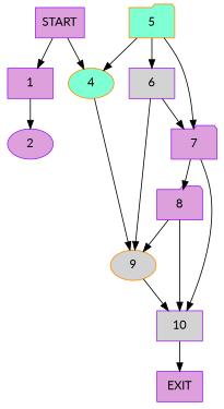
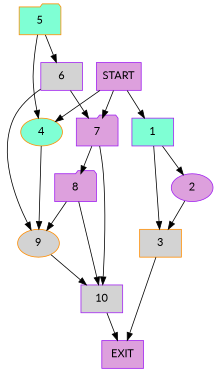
  digraph {
    fontname=Lato
    node [color=purple fillcolor=plum fontname=Lato shape=box style=filled]
    edge [fontname=Lato]
    n1 [label=START]
-   1
+   1 [fillcolor=aquamarine]
    4 [color=darkorange fillcolor=aquamarine shape=ellipse]
    2 [shape=ellipse]
+   3 [color=darkorange fillcolor=lightgrey]
    9 [color=darkorange fillcolor=lightgrey shape=ellipse]
    n7 [label=EXIT]
    5 [color=darkorange fillcolor=aquamarine shape=folder]
    6 [fillcolor=lightgrey]
    7 [shape=folder]
    10 [fillcolor=lightgrey]
    8 [shape=folder]
    n1 -> 1
    n1 -> 4
    1 -> 2
+   1 -> 3
    4 -> 9
+   2 -> 3
+   3 -> n7
    9 -> 10
    5 -> 4
    5 -> 6
-   5 -> 7
+   n1 -> 7
    6 -> 9
    6 -> 7
    7 -> 10
    7 -> 8
    10 -> n7
    8 -> 9
    8 -> 10
  }
